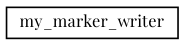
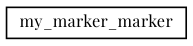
  digraph {
    rankdir=TB
    fontname="Playfair Display"
-   n1 [color=black fillcolor=white fontname="Playfair Display" fontsize=10 height=0.2 label=my_marker_writer shape=record style=filled width=0.4]
+   n1 [color=black fillcolor=white fontname="Playfair Display" fontsize=10 height=0.2 label=my_marker_marker shape=record style=filled width=0.4]
  }
